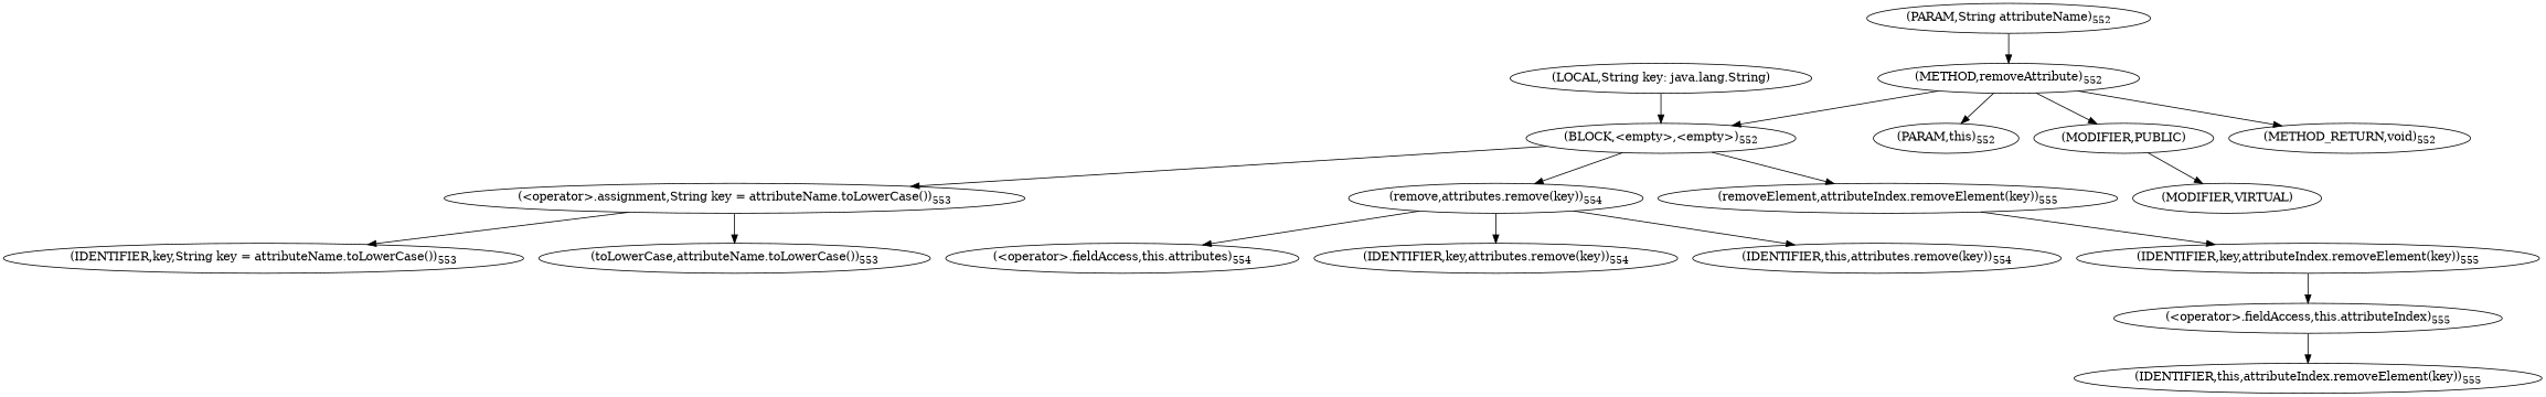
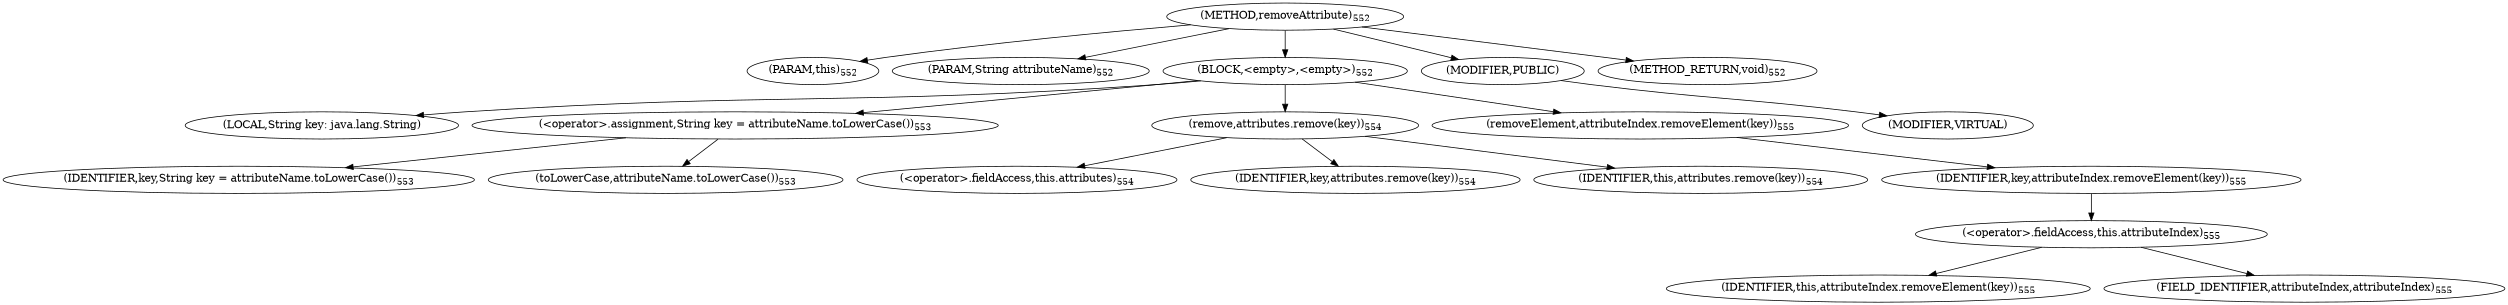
  digraph {
    n1 [label=<(METHOD,removeAttribute)<SUB>552</SUB>>]
    n2 [label=<(PARAM,this)<SUB>552</SUB>>]
    n3 [label=<(PARAM,String attributeName)<SUB>552</SUB>>]
    n4 [label=<(BLOCK,&lt;empty&gt;,&lt;empty&gt;)<SUB>552</SUB>>]
    n5 [label=<(MODIFIER,PUBLIC)>]
    n6 [label=<(METHOD_RETURN,void)<SUB>552</SUB>>]
    n7 [label=<(LOCAL,String key: java.lang.String)>]
    n8 [label=<(&lt;operator&gt;.assignment,String key = attributeName.toLowerCase())<SUB>553</SUB>>]
    n9 [label=<(remove,attributes.remove(key))<SUB>554</SUB>>]
    n10 [label=<(removeElement,attributeIndex.removeElement(key))<SUB>555</SUB>>]
    n11 [label=<(MODIFIER,VIRTUAL)>]
    n12 [label=<(IDENTIFIER,key,String key = attributeName.toLowerCase())<SUB>553</SUB>>]
    n13 [label=<(toLowerCase,attributeName.toLowerCase())<SUB>553</SUB>>]
    n14 [label=<(&lt;operator&gt;.fieldAccess,this.attributes)<SUB>554</SUB>>]
    n15 [label=<(IDENTIFIER,key,attributes.remove(key))<SUB>554</SUB>>]
    n16 [label=<(IDENTIFIER,this,attributes.remove(key))<SUB>554</SUB>>]
    n17 [label=<(IDENTIFIER,key,attributeIndex.removeElement(key))<SUB>555</SUB>>]
    n18 [label=<(&lt;operator&gt;.fieldAccess,this.attributeIndex)<SUB>555</SUB>>]
    n19 [label=<(IDENTIFIER,this,attributeIndex.removeElement(key))<SUB>555</SUB>>]
+   n20 [label=<(FIELD_IDENTIFIER,attributeIndex,attributeIndex)<SUB>555</SUB>>]
    n1 -> n2
-   n3 -> n1
+   n1 -> n3
    n1 -> n4
    n1 -> n5
    n1 -> n6
-   n7 -> n4
+   n4 -> n7
    n4 -> n8
    n4 -> n9
    n4 -> n10
    n5 -> n11
    n8 -> n12
    n8 -> n13
    n9 -> n14
    n9 -> n15
    n9 -> n16
    n10 -> n17
    n17 -> n18
    n18 -> n19
+   n18 -> n20
  }
